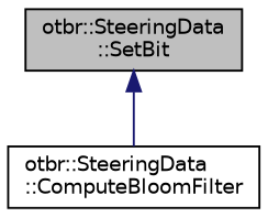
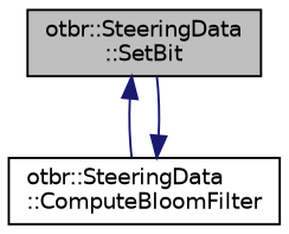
  digraph {
    rankdir=TB
    node [color=black fontname=Helvetica fontsize=10 shape=record style=filled]
    edge [color=midnightblue dir=back fontname=Helvetica fontsize=10 labelfontname=Helvetica labelfontsize=10 style=solid]
    n1 [fillcolor=grey75 fontcolor=black height=0.2 label="otbr::SteeringData\l::SetBit" width=0.4]
    n2 [fillcolor=white height=0.2 label="otbr::SteeringData\l::ComputeBloomFilter" width=0.4]
    n1 -> n2
+   n2 -> n1
  }
